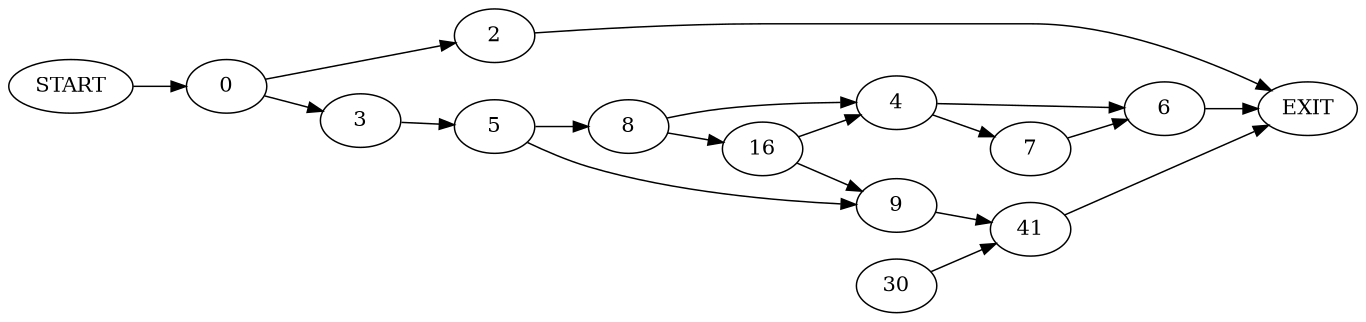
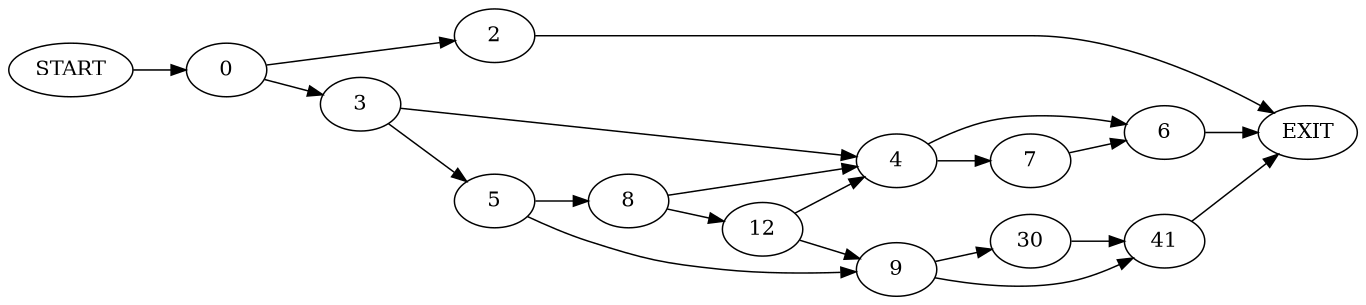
  digraph {
    rankdir=LR
    n1 [label=START]
    n2 [label=0]
    2
    3
    n5 [label=EXIT]
    4
    5
    6
    7
    8
    9
-   12 [label=16]
+   12
    n13 [label=30]
    n14 [label=41]
    n1 -> n2
    n2 -> 2
    n2 -> 3
    2 -> n5
+   3 -> 4
    3 -> 5
    4 -> 6
    4 -> 7
    5 -> 8
    5 -> 9
    6 -> n5
    7 -> 6
    8 -> 4
    8 -> 12
+   9 -> n13
    9 -> n14
    12 -> 4
    12 -> 9
    n13 -> n14
    n14 -> n5
  }
